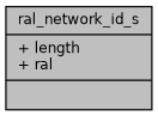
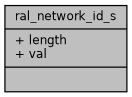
  digraph {
-   n1 [color=black fillcolor=grey75 fontcolor=black fontname=Helvetica fontsize=10 height=0.2 label="{ral_network_id_s\n|+ length\l+ ral\l|}" shape=record style=filled width=0.4]
+   n1 [color=black fillcolor=grey75 fontcolor=black fontname=Helvetica fontsize=10 height=0.2 label="{ral_network_id_s\n|+ length\l+ val\l|}" shape=record style=filled width=0.4]
  }
